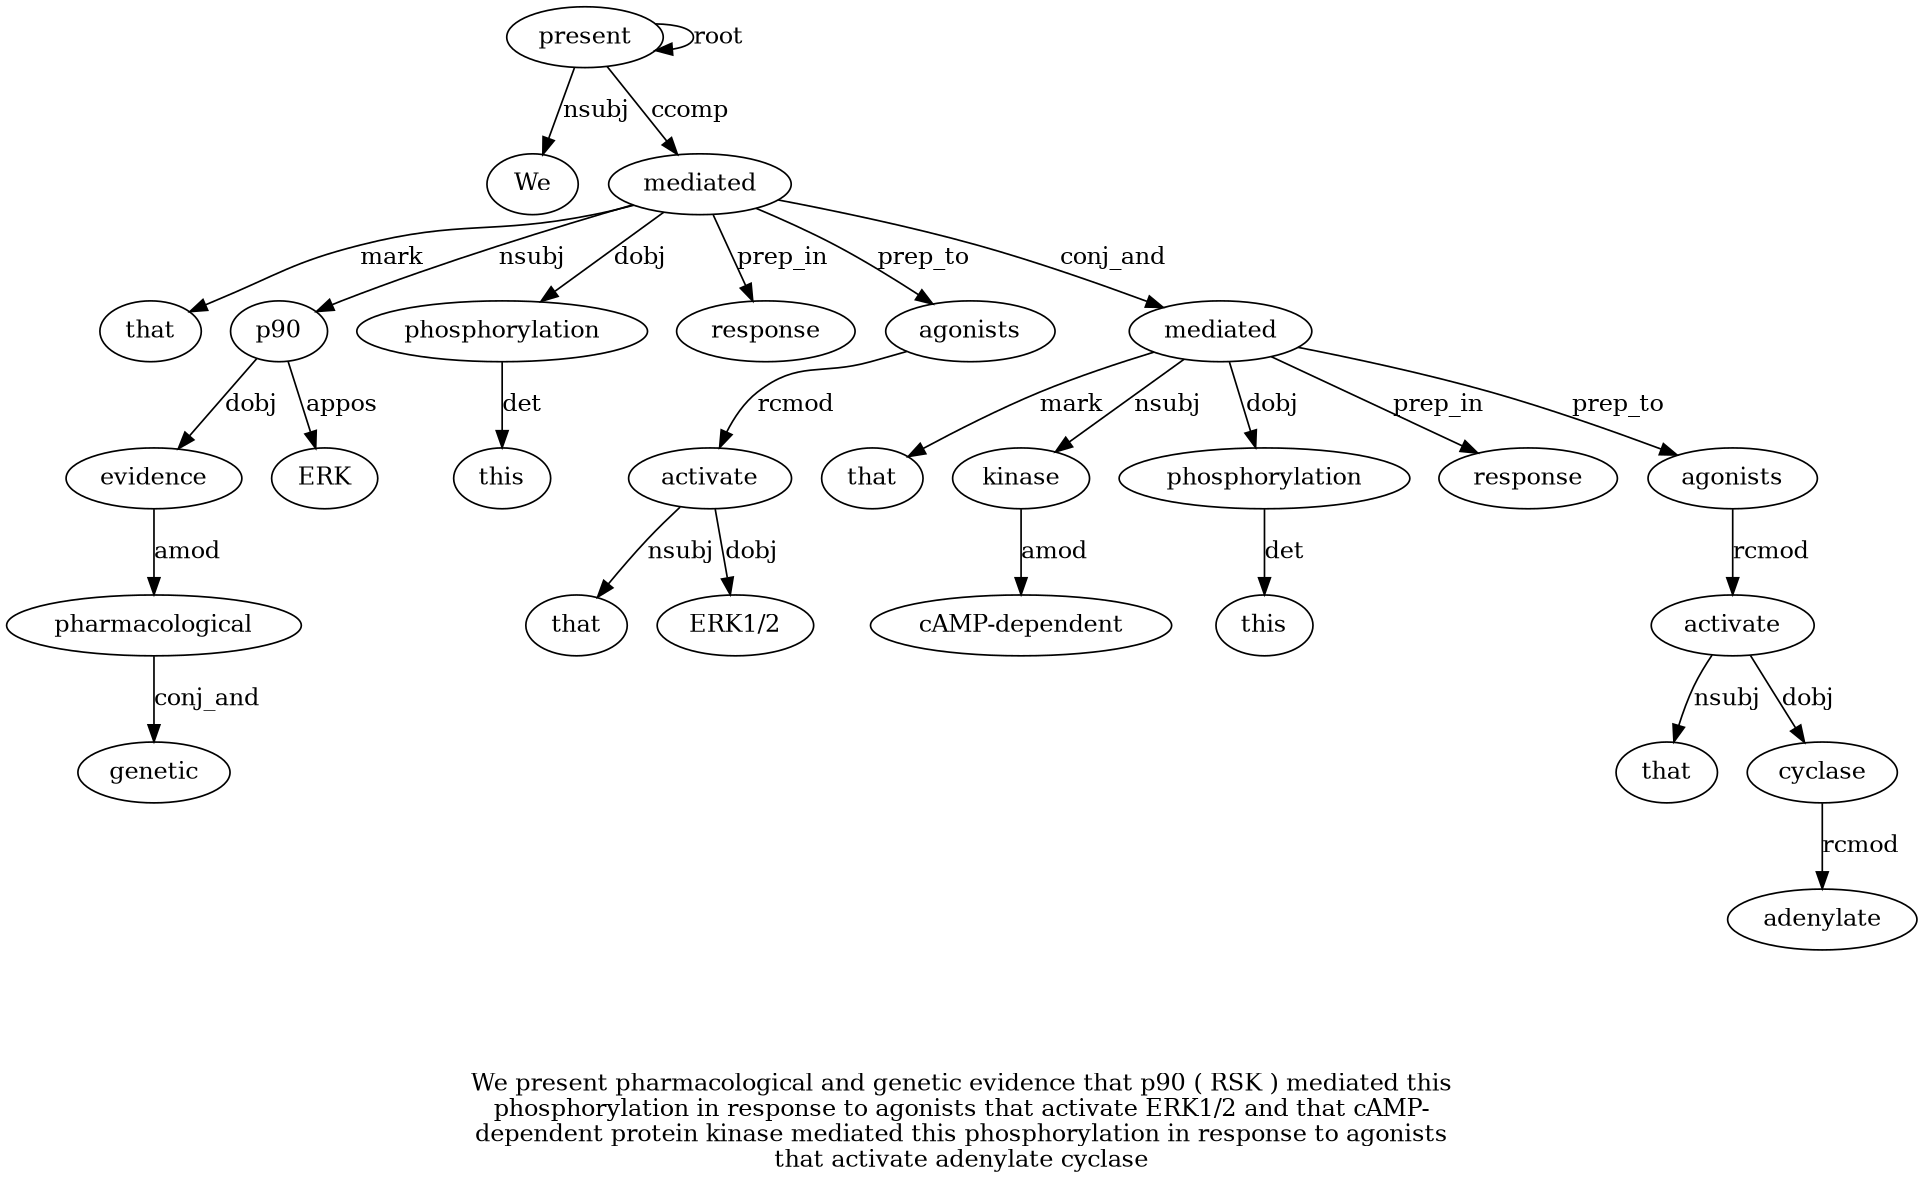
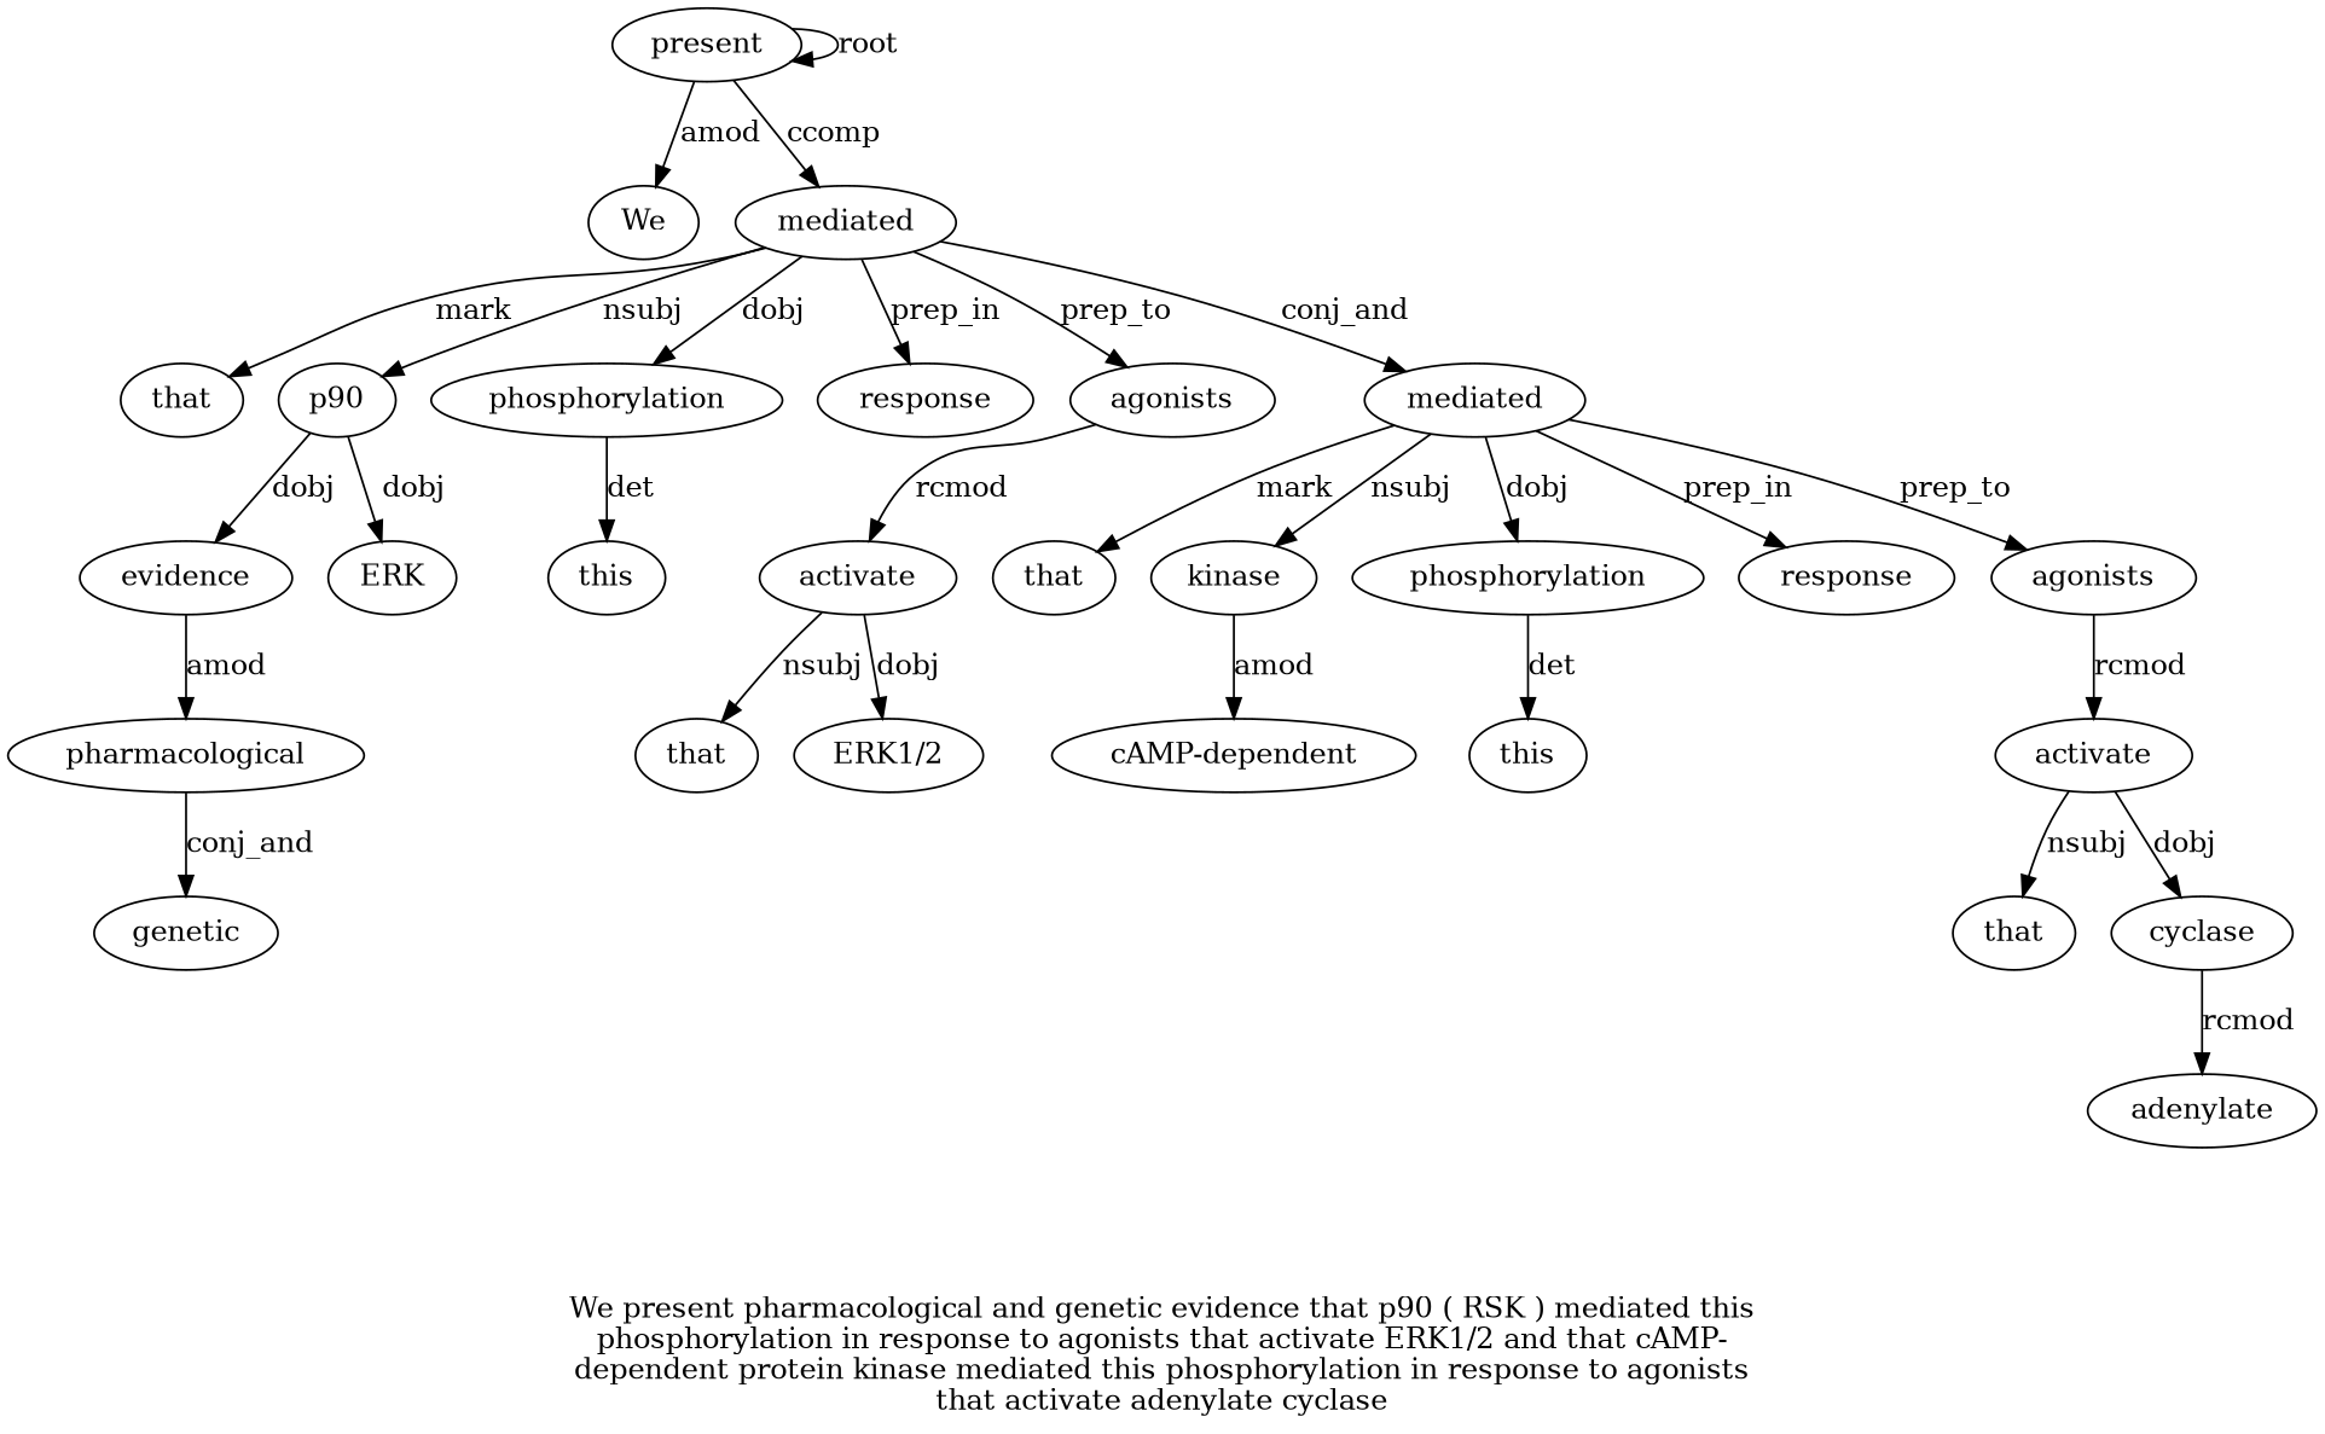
  digraph {
    label="We present pharmacological and genetic evidence that p90 ( RSK ) mediated this\nphosphorylation in response to agonists that activate ERK1/2 and that cAMP-\ndependent protein kinase mediated this phosphorylation in response to agonists\nthat activate adenylate cyclase"
    node [fillcolor=white style=filled]
    n1 [label=present]
    n2 [label=We]
    n3 [label=mediated]
    n4 [label=evidence]
    n5 [label=pharmacological]
    n6 [label=that]
    n7 [label=p90]
    n8 [label=phosphorylation]
    n9 [label=response]
    n10 [label=agonists]
    n11 [label=mediated]
    n12 [label=genetic]
    n13 [label=ERK]
    n14 [label=this]
    n15 [label=activate]
    n16 [label=that]
    n17 [label=kinase]
    n18 [label=phosphorylation]
    n19 [label=response]
    n20 [label=agonists]
    n21 [label=that]
    n22 [label="ERK1/2"]
    n23 [label="cAMP-dependent"]
    n24 [label=this]
    n25 [label=activate]
    n26 [label=that]
    n27 [label=cyclase]
    n28 [label=adenylate]
    n1 -> n1 [label=root]
-   n1 -> n2 [label=nsubj]
+   n1 -> n2 [label=amod]
    n1 -> n3 [label=ccomp]
    n3 -> n6 [label=mark]
    n3 -> n7 [label=nsubj]
    n3 -> n8 [label=dobj]
    n3 -> n9 [label=prep_in]
    n3 -> n10 [label=prep_to]
    n3 -> n11 [label=conj_and]
    n4 -> n5 [label=amod]
    n5 -> n12 [label=conj_and]
    n7 -> n4 [label=dobj]
-   n7 -> n13 [label=appos]
+   n7 -> n13 [label=dobj]
    n8 -> n14 [label=det]
    n10 -> n15 [label=rcmod]
    n11 -> n16 [label=mark]
    n11 -> n17 [label=nsubj]
    n11 -> n18 [label=dobj]
    n11 -> n19 [label=prep_in]
    n11 -> n20 [label=prep_to]
    n15 -> n21 [label=nsubj]
    n15 -> n22 [label=dobj]
    n17 -> n23 [label=amod]
    n18 -> n24 [label=det]
    n20 -> n25 [label=rcmod]
    n25 -> n26 [label=nsubj]
    n25 -> n27 [label=dobj]
    n27 -> n28 [label=rcmod]
  }
